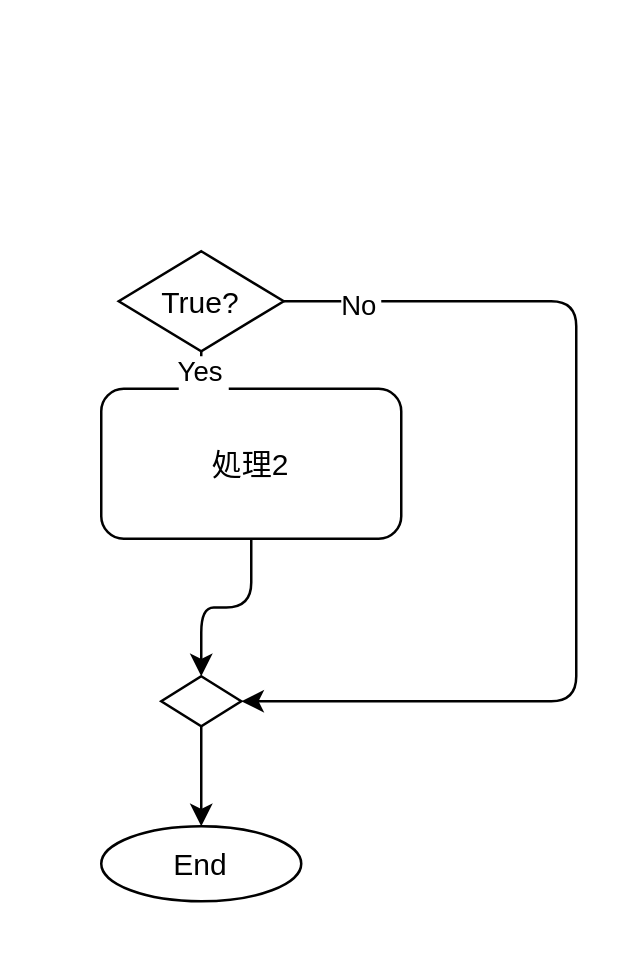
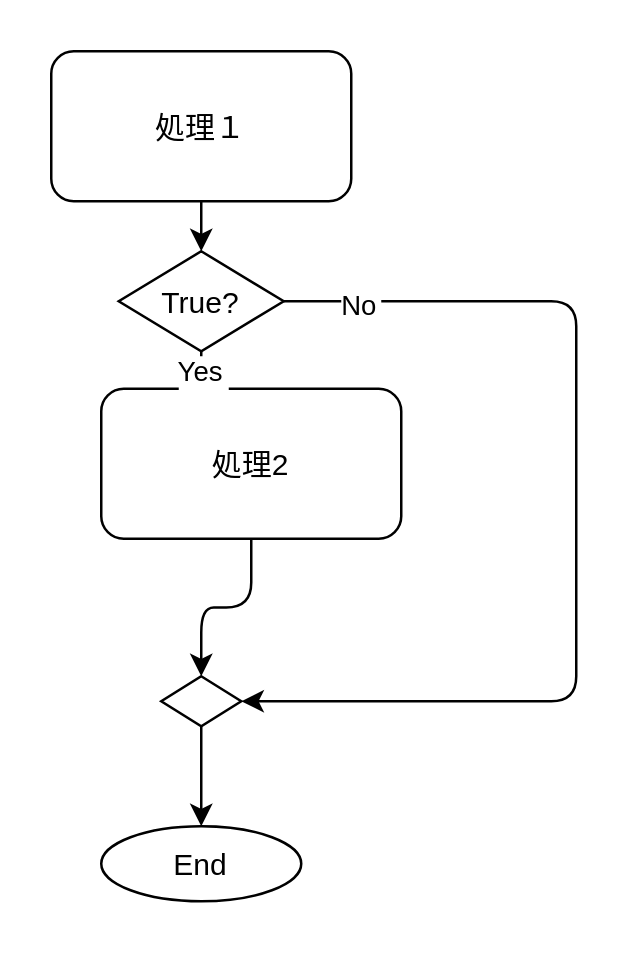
  <mxCell id="0" />
  <mxCell id="1" parent="0" />
+ <mxCell id="2" value="" style="edgeStyle=none;entryX=0.5;entryY=0;entryDx=0;entryDy=0;" parent="1" source="3" target="9" edge="1"><mxGeometry relative="1" as="geometry" /></mxCell>
+ <mxCell id="3" value="処理１" style="rounded=1;flipH=0;flipV=0;" parent="1" vertex="1"><mxGeometry x="20" y="20" width="120" height="60" as="geometry" /></mxCell>
  <mxCell id="4" value="" style="edgeStyle=orthogonalEdgeStyle;entryX=0.5;entryY=0;entryDx=0;entryDy=0;" parent="1" source="5" target="12" edge="1"><mxGeometry relative="1" as="geometry" /></mxCell>
  <mxCell id="5" value="処理2" style="rounded=1;flipH=0;flipV=0;" parent="1" vertex="1"><mxGeometry x="40" y="155" width="120" height="60" as="geometry" /></mxCell>
  <mxCell id="6" value="Yes" style="edgeStyle=none;" parent="1" source="9" target="5" edge="1"><mxGeometry relative="1" as="geometry"><Array as="points"><mxPoint x="80" y="150" /></Array></mxGeometry></mxCell>
  <mxCell id="7" value="" style="exitX=1;exitY=0.5;exitDx=0;exitDy=0;edgeStyle=orthogonalEdgeStyle;" parent="1" source="9" target="12" edge="1"><mxGeometry relative="1" as="geometry"><mxPoint x="100" y="120" as="sourcePoint" /><Array as="points"><mxPoint x="230" y="120" /><mxPoint x="230" y="280" /></Array></mxGeometry></mxCell>
  <mxCell id="8" value="No" style="edgeLabel;align=center;verticalAlign=middle;resizable=0;points=[];" parent="7" vertex="1" connectable="0"><mxGeometry x="-0.853" y="-1" relative="1" as="geometry"><mxPoint as="offset" /></mxGeometry></mxCell>
  <mxCell id="9" value="True?" style="rhombus;" parent="1" vertex="1"><mxGeometry x="47" y="100" width="66" height="40" as="geometry" /></mxCell>
  <mxCell id="10" value="End" style="ellipse;flipH=0;flipV=0;" parent="1" vertex="1"><mxGeometry x="40" y="330" width="80" height="30" as="geometry" /></mxCell>
  <mxCell id="11" value="" style="edgeStyle=orthogonalEdgeStyle;entryX=0.5;entryY=0;entryDx=0;entryDy=0;" parent="1" source="12" target="10" edge="1"><mxGeometry relative="1" as="geometry" /></mxCell>
  <mxCell id="12" value="" style="rhombus;" parent="1" vertex="1"><mxGeometry x="64" y="270" width="32" height="20" as="geometry" /></mxCell>
